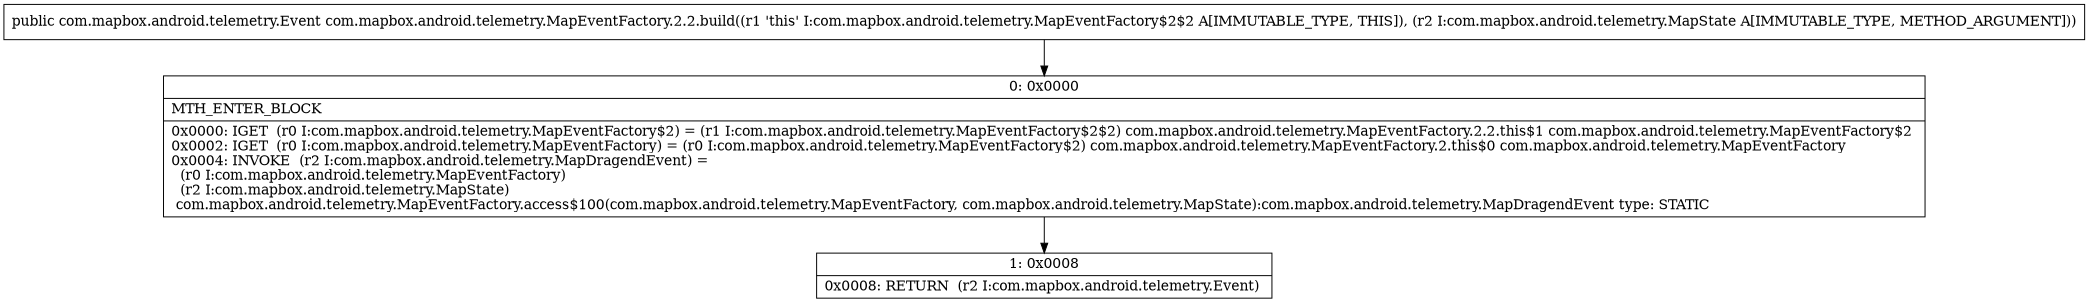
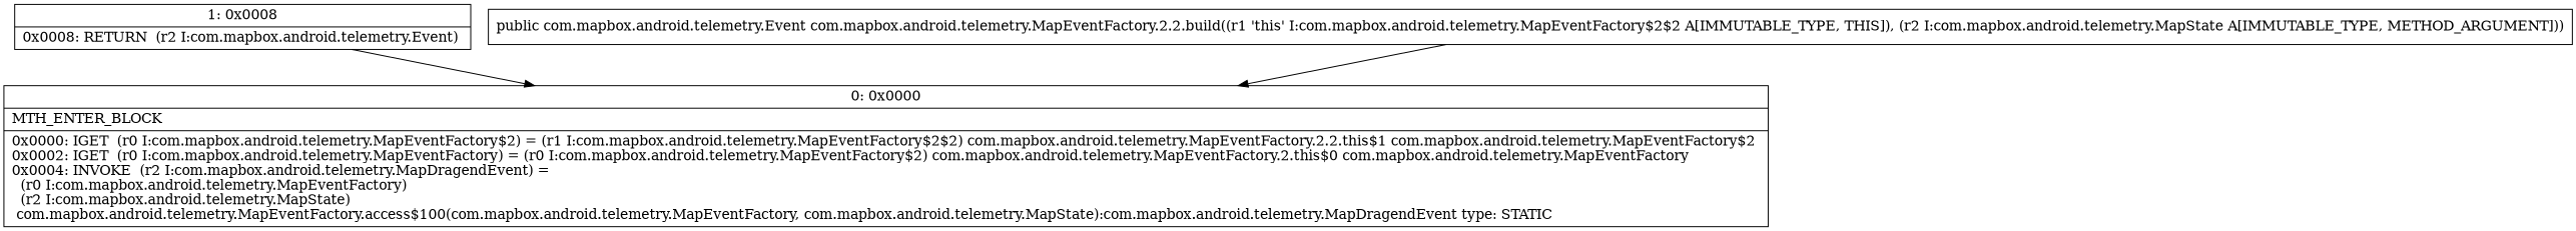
  digraph {
    node [shape=record]
    n1 [label="{0\:\ 0x0000|MTH_ENTER_BLOCK\l|0x0000: IGET  (r0 I:com.mapbox.android.telemetry.MapEventFactory$2) = (r1 I:com.mapbox.android.telemetry.MapEventFactory$2$2) com.mapbox.android.telemetry.MapEventFactory.2.2.this$1 com.mapbox.android.telemetry.MapEventFactory$2 \l0x0002: IGET  (r0 I:com.mapbox.android.telemetry.MapEventFactory) = (r0 I:com.mapbox.android.telemetry.MapEventFactory$2) com.mapbox.android.telemetry.MapEventFactory.2.this$0 com.mapbox.android.telemetry.MapEventFactory \l0x0004: INVOKE  (r2 I:com.mapbox.android.telemetry.MapDragendEvent) = \l  (r0 I:com.mapbox.android.telemetry.MapEventFactory)\l  (r2 I:com.mapbox.android.telemetry.MapState)\l com.mapbox.android.telemetry.MapEventFactory.access$100(com.mapbox.android.telemetry.MapEventFactory, com.mapbox.android.telemetry.MapState):com.mapbox.android.telemetry.MapDragendEvent type: STATIC \l}"]
    n2 [label="{1\:\ 0x0008|0x0008: RETURN  (r2 I:com.mapbox.android.telemetry.Event) \l}"]
    n3 [label="{public com.mapbox.android.telemetry.Event com.mapbox.android.telemetry.MapEventFactory.2.2.build((r1 'this' I:com.mapbox.android.telemetry.MapEventFactory$2$2 A[IMMUTABLE_TYPE, THIS]), (r2 I:com.mapbox.android.telemetry.MapState A[IMMUTABLE_TYPE, METHOD_ARGUMENT])) }"]
-   n1 -> n2
+   n2 -> n1
    n3 -> n1
  }
